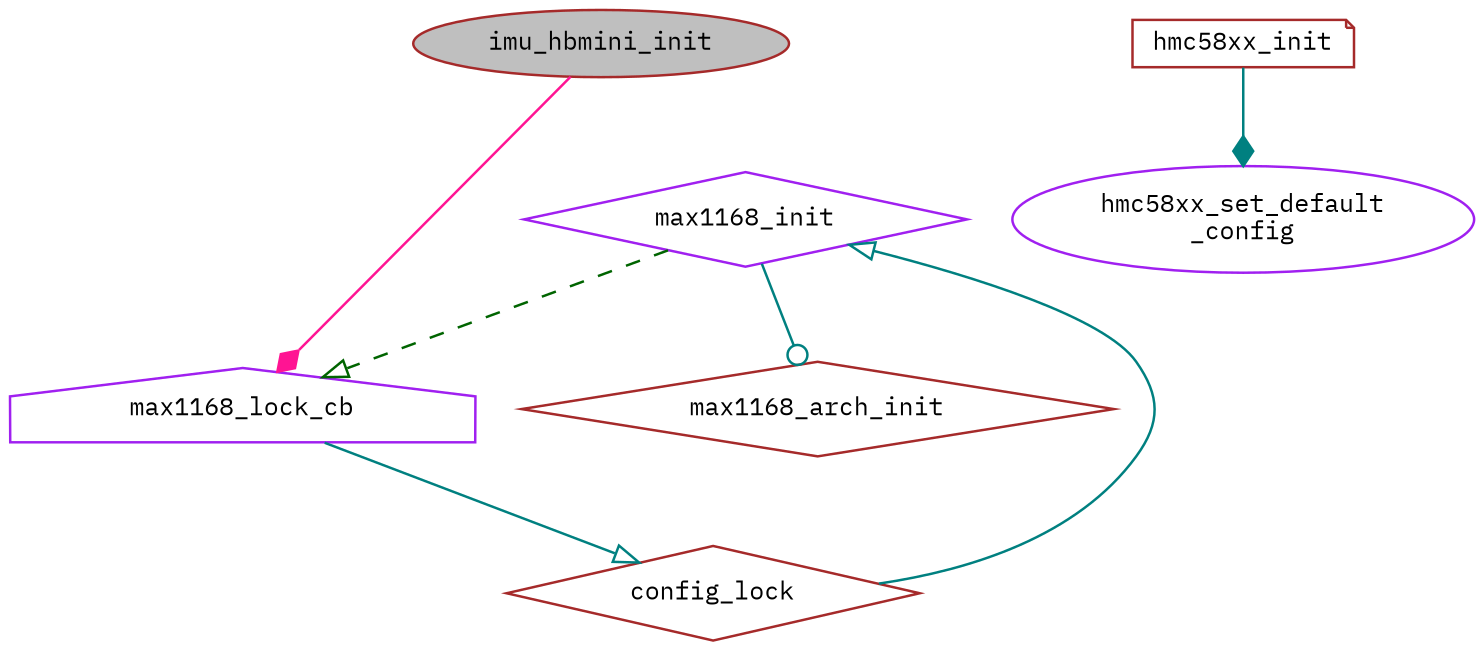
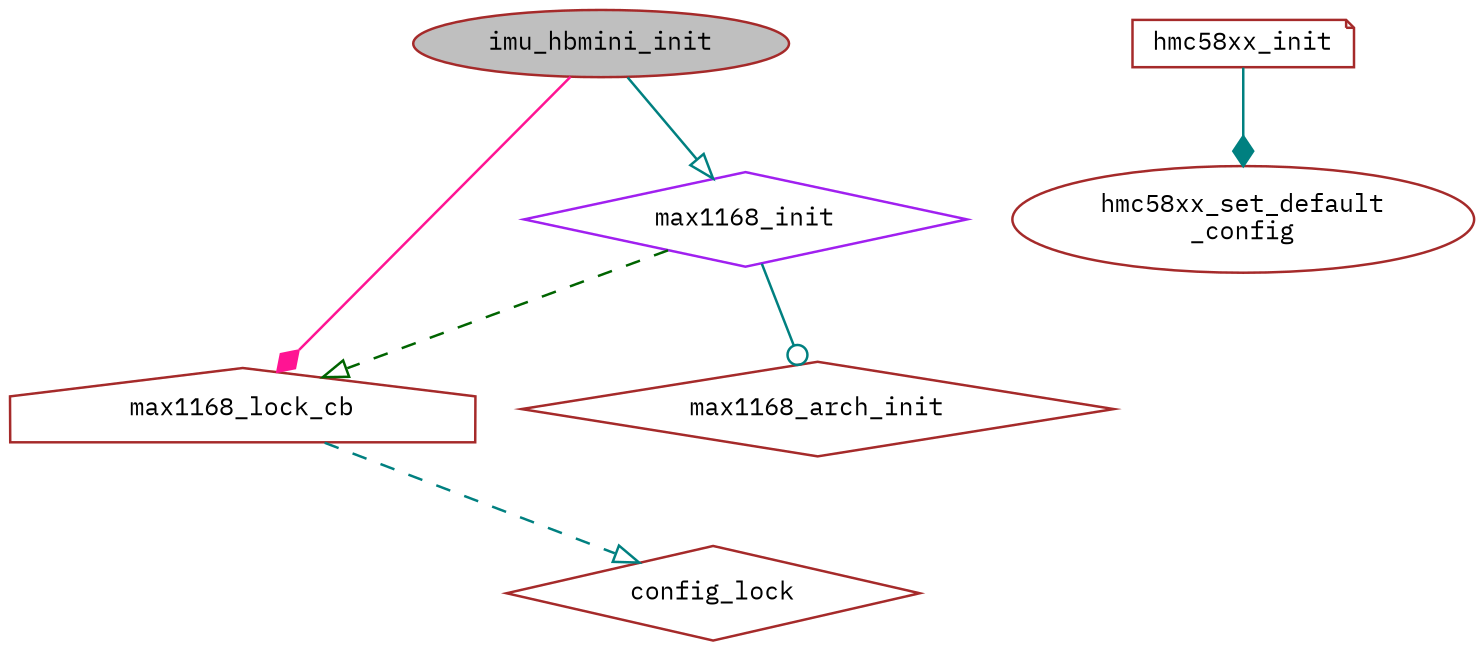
  digraph {
    fontname="IBM Plex Mono"
    rankdir=TB
    node [color=brown fillcolor=white fontname="IBM Plex Mono" fontsize=10 shape=diamond style=filled]
    edge [arrowhead=onormal color=teal fontname="IBM Plex Mono" fontsize=10 labelfontname=FreeSans labelfontsize=10 style=solid]
    n1 [fillcolor=grey75 fontcolor=black height=0.2 label=imu_hbmini_init shape=ellipse width=0.4]
    n2 [color=purple height=0.2 label=max1168_init width=0.4]
-   n3 [color=purple height=0.2 label=max1168_lock_cb shape=house width=0.4]
+   n3 [height=0.2 label=max1168_lock_cb shape=house width=0.4]
    n4 [height=0.2 label=hmc58xx_init shape=note width=0.4]
-   n5 [color=purple height=0.2 label="hmc58xx_set_default\l_config" shape=ellipse width=0.4]
+   n5 [height=0.2 label="hmc58xx_set_default\l_config" shape=ellipse width=0.4]
    n6 [height=0.2 label=max1168_arch_init width=0.4]
    n7 [height=0.2 label=config_lock width=0.4]
-   n7 -> n2
+   n1 -> n2
    n1 -> n3 [arrowhead=diamond color=deeppink]
    n2 -> n3 [color=darkgreen style=dashed]
    n2 -> n6 [arrowhead=odot]
-   n3 -> n7
+   n3 -> n7 [style=dashed]
    n4 -> n5 [arrowhead=diamond]
  }
